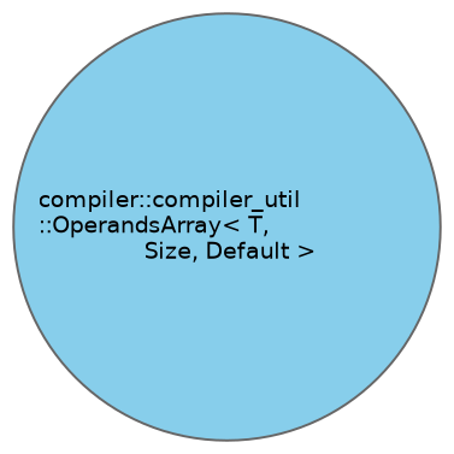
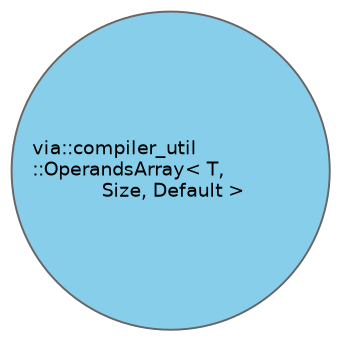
  digraph {
    rankdir=LR
-   n1 [color=grey40 fillcolor=skyblue fontname=Helvetica fontsize=10 height=0.2 label="compiler::compiler_util\l::OperandsArray\< T,\l Size, Default \>" shape=circle style=filled width=0.4]
+   n1 [color=grey40 fillcolor=skyblue fontname=Helvetica fontsize=10 height=0.2 label="via::compiler_util\l::OperandsArray\< T,\l Size, Default \>" shape=circle style=filled width=0.4]
  }
